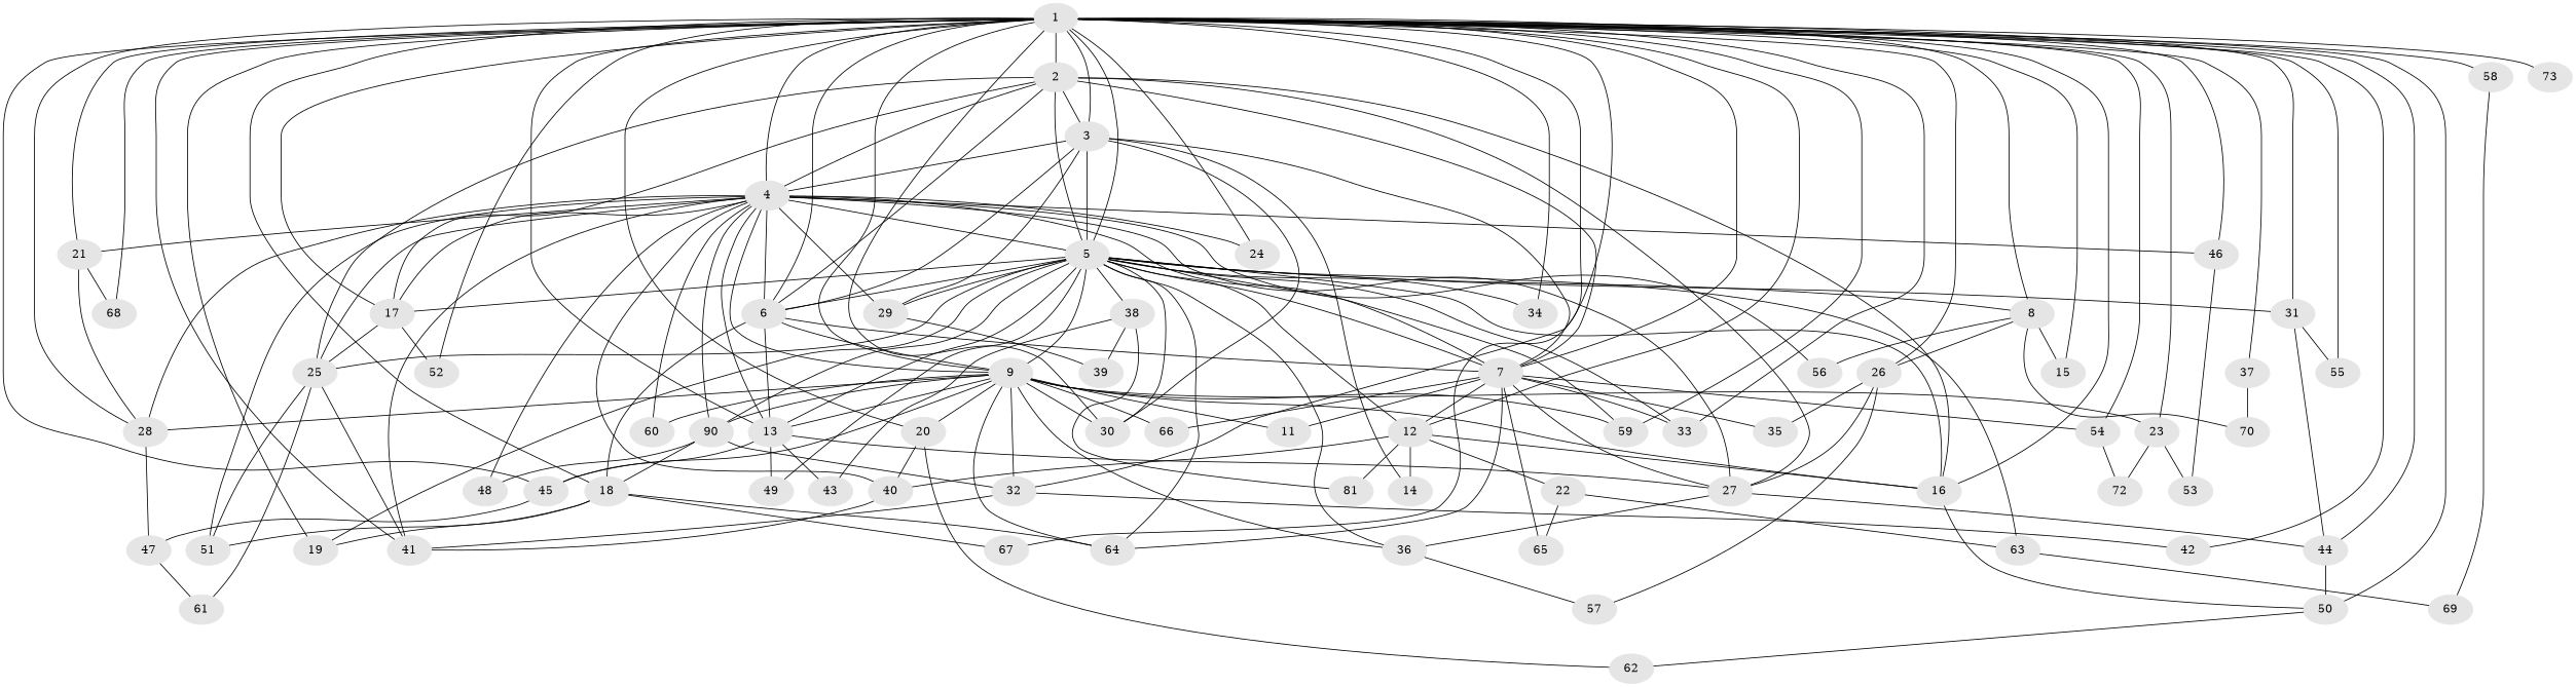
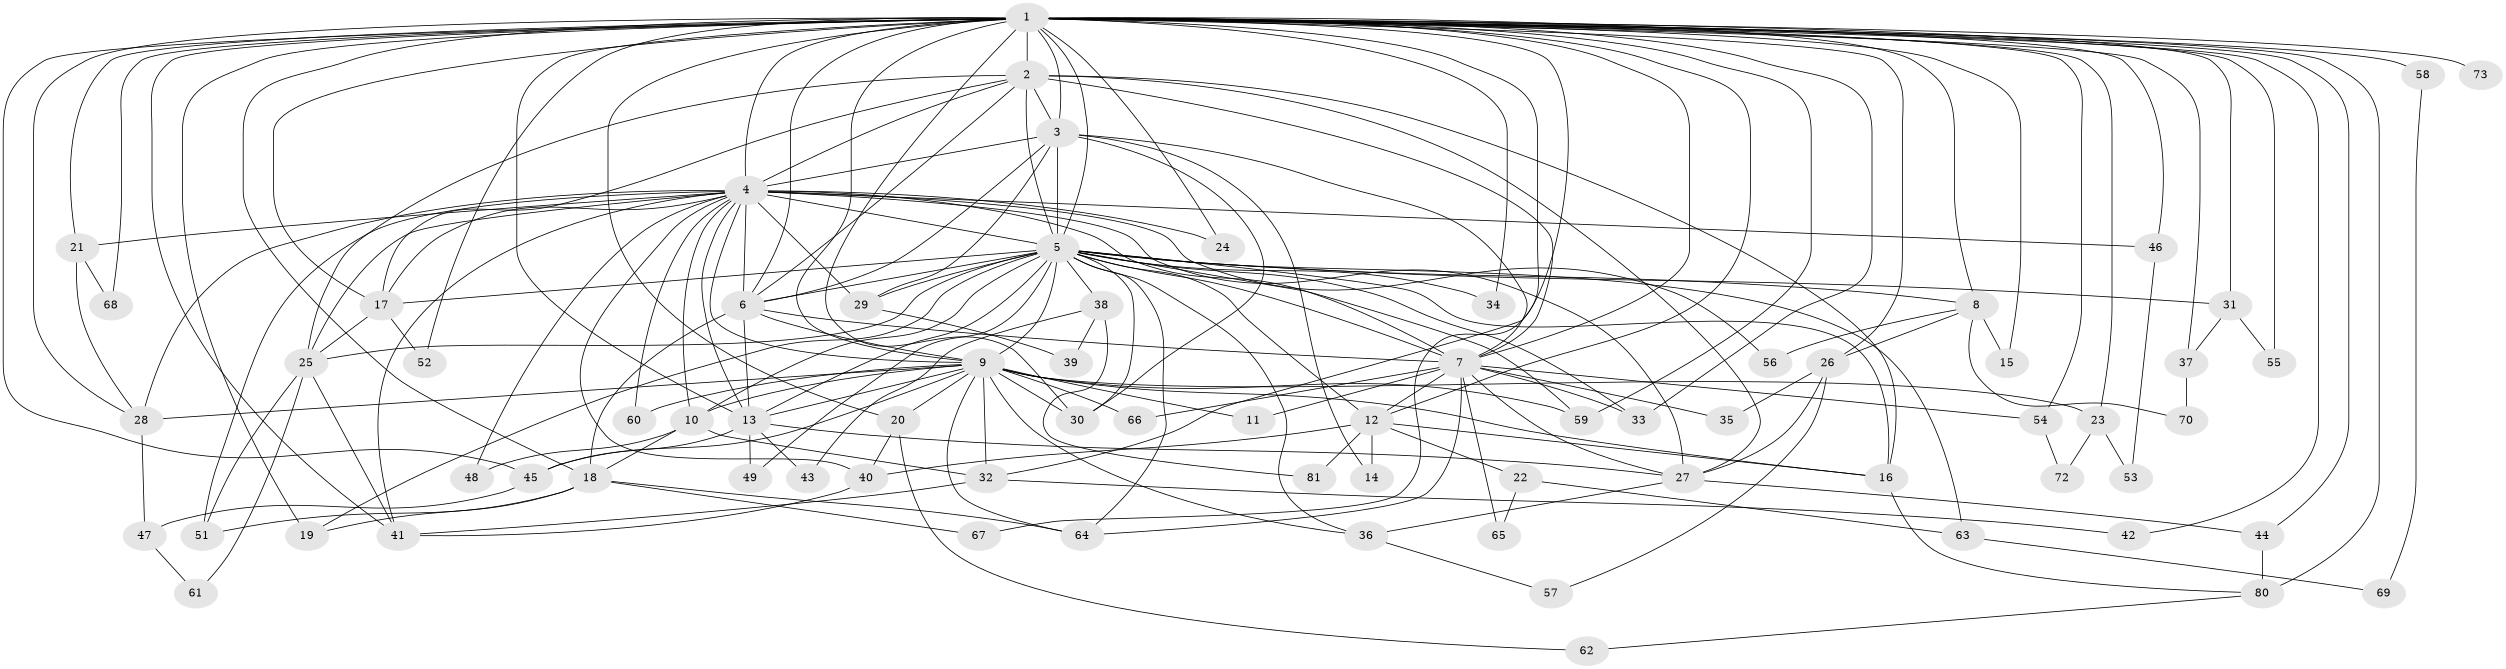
  graph {
    node [color=gray90 style=filled]
    edge [weight=1.0]
    1
    2
    3
    4
    5
    6
    7
    8
    9
    12
    13
    15
    16
    17
    18
    19
    20
    21
    23
    24
    26
    28
    30
    31
    32
    33
    34
    37
    41
    42
    44
    45
    46
-   50
+   50 [label=80]
    52
    54
    55
    58
    59
    67
    68
    73
    25
    27
    14
    29
-   10 [label=90]
+   10
    40
    48
    51
    56
    60
    38
    49
    63
    64
    36
    11
    35
    65
    66
    70
    22
    n64 [label=81]
    43
    62
    53
    72
    57
    47
    69
    61
    39
    1 -- 2 [weight=16.0]
    1 -- 3 [weight=4.0]
    1 -- 4 [weight=4.0]
    1 -- 5 [weight=6.0]
    1 -- 6 [weight=2.0]
    1 -- 7 [weight=3.0]
    1 -- 8
    1 -- 9 [weight=2.0]
    1 -- 12
    1 -- 13 [weight=2.0]
    1 -- 15
-   1 -- 16
    1 -- 17
    1 -- 18 [weight=3.0]
    1 -- 19 [weight=2.0]
    1 -- 20
    1 -- 21 [weight=2.0]
    1 -- 23
    1 -- 24
    1 -- 26
    1 -- 28
    1 -- 30
    1 -- 31
    1 -- 32
    1 -- 33
    1 -- 34
    1 -- 37
    1 -- 41
    1 -- 42
    1 -- 44 [weight=2.0]
    1 -- 45
    1 -- 46
    1 -- 50 [weight=2.0]
    1 -- 52
    1 -- 54
    1 -- 55
    1 -- 58 [weight=2.0]
    1 -- 59
    1 -- 67
    1 -- 68
    1 -- 73 [weight=2.0]
    2 -- 3
    2 -- 4 [weight=3.0]
    2 -- 5 [weight=2.0]
    2 -- 6
    2 -- 7
    2 -- 16
    2 -- 17 [weight=2.0]
    2 -- 25
    2 -- 27
    3 -- 4 [weight=2.0]
    3 -- 5 [weight=3.0]
    3 -- 6
    3 -- 7
    3 -- 30
    3 -- 14 [weight=2.0]
    3 -- 29
    4 -- 5 [weight=4.0]
    4 -- 6 [weight=2.0]
    4 -- 7 [weight=3.0]
    4 -- 9
    4 -- 13
    4 -- 17
    4 -- 21
    4 -- 24
    4 -- 28
    4 -- 41
    4 -- 46
    4 -- 25
    4 -- 27
    4 -- 29
    4 -- 10
    4 -- 40
    4 -- 48
    4 -- 51
    4 -- 56
    4 -- 60
    5 -- 6 [weight=3.0]
    5 -- 7 [weight=2.0]
    5 -- 8
    5 -- 9 [weight=13.0]
    5 -- 12
    5 -- 13
    5 -- 16
    5 -- 17 [weight=2.0]
    5 -- 19 [weight=2.0]
    5 -- 30 [weight=2.0]
    5 -- 31
    5 -- 33
    5 -- 34
    5 -- 59 [weight=2.0]
    5 -- 25
    5 -- 29 [weight=2.0]
    5 -- 10 [weight=2.0]
    5 -- 38
    5 -- 49
    5 -- 63
    5 -- 64
    5 -- 36
    6 -- 7
    6 -- 9
    6 -- 13
    6 -- 18 [weight=5.0]
    7 -- 12
    7 -- 33
    7 -- 54
    7 -- 27
    7 -- 64
    7 -- 11
    7 -- 35
    7 -- 65
    7 -- 66
    8 -- 15
    8 -- 26
    8 -- 56
    8 -- 70
    9 -- 13
    9 -- 16
    9 -- 20
    9 -- 23
    9 -- 28
    9 -- 30
    9 -- 32
    9 -- 45
    9 -- 59
    9 -- 10
    9 -- 60
    9 -- 64
    9 -- 36
    9 -- 11
    9 -- 66
    12 -- 16
    12 -- 14
    12 -- 40
    12 -- 22
    12 -- n64
    13 -- 45
    13 -- 27
    13 -- 49
    13 -- 43
    16 -- 50
    17 -- 52
    17 -- 25
    18 -- 19
    18 -- 67
    18 -- 51
    18 -- 64
    20 -- 40
    20 -- 62
    21 -- 28
    21 -- 68
    23 -- 53
    23 -- 72
    26 -- 27
    26 -- 35
    26 -- 57
    28 -- 47
-   31 -- 44
+   31 -- 37
    31 -- 55
    32 -- 41
    32 -- 42
    37 -- 70
    44 -- 50
    45 -- 47
    46 -- 53
    50 -- 62
    54 -- 72
    58 -- 69
    25 -- 41
    25 -- 51
    25 -- 61
    27 -- 44
    27 -- 36
    29 -- 39
    10 -- 18
    10 -- 32
    10 -- 48
    40 -- 41
    38 -- n64
    38 -- 43
    38 -- 39
    63 -- 69
    36 -- 57
    22 -- 63
    22 -- 65
    47 -- 61
  }
